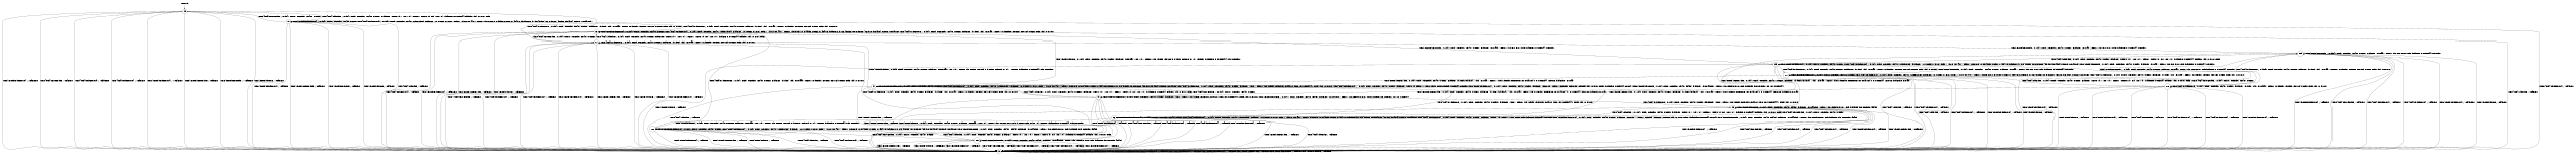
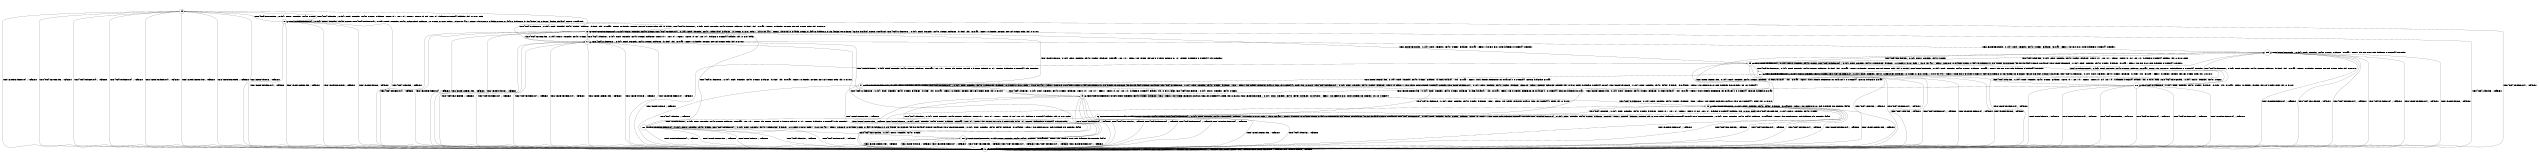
  digraph {
    fontname="DejaVu Sans Mono"
    node [fontname="DejaVu Sans Mono" shape=circle]
    edge [fontname="DejaVu Sans Mono"]
    n1 [label=s0]
    n2 [label=s1]
    n3 [label=s2]
    n4 [label=s4]
    n5 [label=s3]
    n6 [label=s20]
    n7 [label=s5]
    n8 [label=s6]
    n9 [label=s14]
    n10 [label=s8]
    n11 [label=s73]
    n12 [label=s7]
    n13 [label=s11]
    n14 [label=s9]
    n15 [label=s12]
-   __start0 [height=0 shape=none width=0]
    n1 -> n2 [label="user1|local|AddDevice / Symbol: CLS_0. Operation result: Success. Evidence: 'status':0'; 'msg':'ok'. Reason: 'status':0' and 'msg':'ok' indicate a successful addition with no error codes"]
    n1 -> n3 [label="user1|remote|DeviceControl / NoElement"]
    n1 -> n3 [label="user1|local|RemoveDevice / NoElement"]
    n1 -> n3 [label="user1|local|DeviceControl / NoElement"]
    n1 -> n3 [label="user2|local|DeviceControl / NoElement"]
    n1 -> n3 [label="user2|remote|DeviceControl / NoElement"]
    n1 -> n3 [label="user2|remote|AcceptInvite / NoElement"]
    n1 -> n3 [label="user2|remote|ScanQRCode / NoElement"]
    n1 -> n3 [label="user2|remote|QuitHome / NoElement"]
    n1 -> n4 [label="user1|local|InviteToHome / Symbol: CLS_0. Operation result: Success. Evidence: 'invited' with 'error=0'. Reason: Invitation requests returned success codes with no errors."]
    n2 -> n1 [label="user1|local|RemoveDevice / Symbol: CLS_-1. Operation result: Success."]
    n2 -> n2 [label="user1|remote|DeviceControl / Symbol: CLS_-1. Operation result: Success."]
    n2 -> n2 [label="user1|local|DeviceControl / Symbol: CLS_0. Operation result: Undetermined. Evidence: 'no success or error codes'; 'short UDP flow'. Reason: There are no explicit success or failure indicators in the limited UDP exchange, leaving the final outcome unconfirmed."]
    n2 -> n3 [label="user1|local|AddDevice / NoElement"]
    n2 -> n3 [label="user2|local|DeviceControl / NoElement"]
    n2 -> n3 [label="user2|remote|DeviceControl / NoElement"]
    n2 -> n3 [label="user2|remote|AcceptInvite / NoElement"]
    n2 -> n3 [label="user2|remote|ScanQRCode / NoElement"]
    n2 -> n3 [label="user2|remote|QuitHome / NoElement"]
    n2 -> n5 [label="user1|local|InviteToHome / Symbol: CLS_0. Operation result: Success. Evidence: 'invited' with 'error=0'. Reason: Invitation requests returned success codes with no errors."]
    n3 -> n3 [label="user1|remote|DeviceControl / NoElement"]
    n3 -> n3 [label="user1|local|AddDevice / NoElement"]
    n3 -> n3 [label="user1|local|RemoveDevice / NoElement"]
    n3 -> n3 [label="user1|local|DeviceControl / NoElement"]
    n3 -> n3 [label="user1|local|InviteToHome / NoElement"]
    n3 -> n3 [label="user2|local|DeviceControl / NoElement"]
    n3 -> n3 [label="user2|remote|DeviceControl / NoElement"]
    n3 -> n3 [label="user2|remote|AcceptInvite / NoElement"]
    n3 -> n3 [label="user2|remote|ScanQRCode / NoElement"]
    n3 -> n3 [label="user2|remote|QuitHome / NoElement"]
    n4 -> n3 [label="user1|remote|DeviceControl / NoElement"]
    n4 -> n3 [label="user1|local|RemoveDevice / NoElement"]
    n4 -> n3 [label="user1|local|DeviceControl / NoElement"]
    n4 -> n3 [label="user2|local|DeviceControl / NoElement"]
    n4 -> n3 [label="user2|remote|DeviceControl / NoElement"]
    n4 -> n3 [label="user2|remote|AcceptInvite / NoElement"]
    n4 -> n3 [label="user2|remote|QuitHome / NoElement"]
    n4 -> n4 [label="user1|local|InviteToHome / Symbol: CLS_0. Operation result: Success. Evidence: 'invited' with 'error=0'. Reason: Invitation requests returned success codes with no errors."]
    n4 -> n5 [label="user1|local|AddDevice / Symbol: CLS_0. Operation result: Success. Evidence: 'status':0'; 'msg':'ok'. Reason: 'status':0' and 'msg':'ok' indicate a successful addition with no error codes"]
    n4 -> n6 [label="user2|remote|ScanQRCode / Symbol: CLS_0. Operation result: Success. Evidence: 'error=0'. Reason: The zero error code indicates a successful operation"]
    n5 -> n3 [label="user1|local|AddDevice / NoElement"]
    n5 -> n3 [label="user2|local|DeviceControl / NoElement"]
    n5 -> n3 [label="user2|remote|DeviceControl / NoElement"]
    n5 -> n3 [label="user2|remote|AcceptInvite / NoElement"]
    n5 -> n3 [label="user2|remote|QuitHome / NoElement"]
    n5 -> n4 [label="user1|local|RemoveDevice / Symbol: CLS_-1. Operation result: Success."]
    n5 -> n5 [label="user1|remote|DeviceControl / Symbol: CLS_-1. Operation result: Success."]
    n5 -> n5 [label="user1|local|DeviceControl / Symbol: CLS_0. Operation result: Undetermined. Evidence: 'no success or error codes'; 'short UDP flow'. Reason: There are no explicit success or failure indicators in the limited UDP exchange, leaving the final outcome unconfirmed."]
    n5 -> n5 [label="user1|local|InviteToHome / Symbol: CLS_0. Operation result: Success. Evidence: 'invited' with 'error=0'. Reason: Invitation requests returned success codes with no errors."]
    n5 -> n7 [label="user2|remote|ScanQRCode / Symbol: CLS_0. Operation result: Success. Evidence: 'error=0'. Reason: The zero error code indicates a successful operation"]
    n6 -> n3 [label="user1|remote|DeviceControl / NoElement"]
    n6 -> n3 [label="user1|local|RemoveDevice / NoElement"]
    n6 -> n3 [label="user1|local|DeviceControl / NoElement"]
    n6 -> n3 [label="user2|local|DeviceControl / NoElement"]
    n6 -> n3 [label="user2|remote|DeviceControl / NoElement"]
    n6 -> n3 [label="user2|remote|QuitHome / NoElement"]
    n6 -> n6 [label="user2|remote|ScanQRCode / Symbol: CLS_0. Operation result: Success. Evidence: 'error=0'. Reason: The zero error code indicates a successful operation"]
    n6 -> n7 [label="user1|local|AddDevice / Symbol: CLS_0. Operation result: Success. Evidence: 'status':0'; 'msg':'ok'. Reason: 'status':0' and 'msg':'ok' indicate a successful addition with no error codes"]
    n6 -> n10 [label="user2|remote|AcceptInvite / Symbol: CLS_0. Operation result: Success. Evidence: 'invited/joinfamily' with 'error=0'. Reason: The invitation acceptance was confirmed by a successful response indicating error=0."]
    n6 -> n11 [label="user1|local|InviteToHome / Symbol: CLS_0. Operation result: Success. Evidence: 'invited' with 'error=0'. Reason: Invitation requests returned success codes with no errors."]
    n7 -> n3 [label="user1|local|AddDevice / NoElement"]
    n7 -> n3 [label="user2|local|DeviceControl / NoElement"]
    n7 -> n3 [label="user2|remote|DeviceControl / NoElement"]
    n7 -> n3 [label="user2|remote|QuitHome / NoElement"]
+   n7 -> n6 [label="user1|local|RemoveDevice / Symbol: CLS_-1. Operation result: Success."]
    n7 -> n7 [label="user1|remote|DeviceControl / Symbol: CLS_-1. Operation result: Success."]
    n7 -> n7 [label="user1|local|DeviceControl / Symbol: CLS_0. Operation result: Undetermined. Evidence: 'no success or error codes'; 'short UDP flow'. Reason: There are no explicit success or failure indicators in the limited UDP exchange, leaving the final outcome unconfirmed."]
    n7 -> n7 [label="user2|remote|ScanQRCode / Symbol: CLS_0. Operation result: Success. Evidence: 'error=0'. Reason: The zero error code indicates a successful operation"]
    n7 -> n8 [label="user2|remote|AcceptInvite / Symbol: CLS_0. Operation result: Success. Evidence: 'invited/joinfamily' with 'error=0'. Reason: The invitation acceptance was confirmed by a successful response indicating error=0."]
    n7 -> n9 [label="user1|local|InviteToHome / Symbol: CLS_0. Operation result: Success. Evidence: 'invited' with 'error=0'. Reason: Invitation requests returned success codes with no errors."]
    n8 -> n3 [label="user1|local|AddDevice / NoElement"]
    n8 -> n3 [label="user2|remote|AcceptInvite / NoElement"]
    n8 -> n8 [label="user1|remote|DeviceControl / Symbol: CLS_-1. Operation result: Success."]
    n8 -> n8 [label="user1|local|DeviceControl / Symbol: CLS_0. Operation result: Undetermined. Evidence: 'no success or error codes'; 'short UDP flow'. Reason: There are no explicit success or failure indicators in the limited UDP exchange, leaving the final outcome unconfirmed."]
    n8 -> n8 [label="user2|local|DeviceControl / Symbol: CLS_0. Operation result: Success. Evidence: 'status':0. Reason: A zero status code indicates successful operation"]
    n8 -> n8 [label="user2|remote|DeviceControl / Symbol: CLS_1. Operation result: Success. Evidence: 'Response'. Reason: Repeated 'Response' messages with no error codes, indicating successful control."]
    n8 -> n8 [label="user2|remote|ScanQRCode / Symbol: CLS_1. Operation result: Failed. Evidence: 'error=-2010'. Reason: The negative error code indicates the operation failed"]
    n8 -> n10 [label="user1|local|RemoveDevice / Symbol: CLS_-1. Operation result: Success."]
    n8 -> n12 [label="user1|local|InviteToHome / Symbol: CLS_1. Operation result: Success. Evidence: 'user2'. Reason: The updated membership confirms user2 was successfully added with no errors."]
    n8 -> n13 [label="user2|remote|QuitHome / Symbol: CLS_1. Operation result: Success. Evidence: 'status=0','msg':'ok'. Reason: The request returned a 0 status code and an 'ok' message, indicating a successful quit operation."]
    n9 -> n3 [label="user1|local|AddDevice / NoElement"]
    n9 -> n3 [label="user2|local|DeviceControl / NoElement"]
    n9 -> n3 [label="user2|remote|DeviceControl / NoElement"]
    n9 -> n3 [label="user2|remote|QuitHome / NoElement"]
    n9 -> n7 [label="user2|remote|ScanQRCode / Symbol: CLS_0. Operation result: Success. Evidence: 'error=0'. Reason: The zero error code indicates a successful operation"]
    n9 -> n9 [label="user1|remote|DeviceControl / Symbol: CLS_-1. Operation result: Success."]
    n9 -> n9 [label="user1|local|DeviceControl / Symbol: CLS_0. Operation result: Undetermined. Evidence: 'no success or error codes'; 'short UDP flow'. Reason: There are no explicit success or failure indicators in the limited UDP exchange, leaving the final outcome unconfirmed."]
    n9 -> n9 [label="user1|local|InviteToHome / Symbol: CLS_0. Operation result: Success. Evidence: 'invited' with 'error=0'. Reason: Invitation requests returned success codes with no errors."]
    n9 -> n11 [label="user1|local|RemoveDevice / Symbol: CLS_-1. Operation result: Success."]
    n9 -> n12 [label="user2|remote|AcceptInvite / Symbol: CLS_0. Operation result: Success. Evidence: 'invited/joinfamily' with 'error=0'. Reason: The invitation acceptance was confirmed by a successful response indicating error=0."]
    n10 -> n3 [label="user1|remote|DeviceControl / NoElement"]
    n10 -> n3 [label="user1|local|RemoveDevice / NoElement"]
    n10 -> n3 [label="user1|local|DeviceControl / NoElement"]
    n10 -> n3 [label="user2|local|DeviceControl / NoElement"]
    n10 -> n3 [label="user2|remote|DeviceControl / NoElement"]
    n10 -> n3 [label="user2|remote|AcceptInvite / NoElement"]
    n10 -> n8 [label="user1|local|AddDevice / Symbol: CLS_0. Operation result: Success. Evidence: 'status':0'; 'msg':'ok'. Reason: 'status':0' and 'msg':'ok' indicate a successful addition with no error codes"]
    n10 -> n10 [label="user2|remote|ScanQRCode / Symbol: CLS_1. Operation result: Failed. Evidence: 'error=-2010'. Reason: The negative error code indicates the operation failed"]
    n10 -> n15 [label="user2|remote|QuitHome / Symbol: CLS_0. Operation result: Success. Evidence: 'status=0','msg':'ok'. Reason: The request returned a 0 status code and an 'ok' message, indicating a successful quit operation."]
    n11 -> n3 [label="user1|remote|DeviceControl / NoElement"]
    n11 -> n3 [label="user1|local|RemoveDevice / NoElement"]
    n11 -> n3 [label="user1|local|DeviceControl / NoElement"]
    n11 -> n3 [label="user2|local|DeviceControl / NoElement"]
    n11 -> n3 [label="user2|remote|DeviceControl / NoElement"]
    n11 -> n3 [label="user2|remote|QuitHome / NoElement"]
    n11 -> n6 [label="user2|remote|ScanQRCode / Symbol: CLS_0. Operation result: Success. Evidence: 'error=0'. Reason: The zero error code indicates a successful operation"]
    n11 -> n9 [label="user1|local|AddDevice / Symbol: CLS_0. Operation result: Success. Evidence: 'status':0'; 'msg':'ok'. Reason: 'status':0' and 'msg':'ok' indicate a successful addition with no error codes"]
    n11 -> n11 [label="user1|local|InviteToHome / Symbol: CLS_0. Operation result: Success. Evidence: 'invited' with 'error=0'. Reason: Invitation requests returned success codes with no errors."]
    n11 -> n14 [label="user2|remote|AcceptInvite / Symbol: CLS_0. Operation result: Success. Evidence: 'invited/joinfamily' with 'error=0'. Reason: The invitation acceptance was confirmed by a successful response indicating error=0."]
    n12 -> n3 [label="user1|local|AddDevice / NoElement"]
    n12 -> n3 [label="user2|remote|AcceptInvite / NoElement"]
    n12 -> n5 [label="user2|remote|QuitHome / Symbol: CLS_1. Operation result: Success. Evidence: 'status=0','msg':'ok'. Reason: The request returned a 0 status code and an 'ok' message, indicating a successful quit operation."]
    n12 -> n12 [label="user1|remote|DeviceControl / Symbol: CLS_-1. Operation result: Success."]
    n12 -> n12 [label="user1|local|DeviceControl / Symbol: CLS_0. Operation result: Undetermined. Evidence: 'no success or error codes'; 'short UDP flow'. Reason: There are no explicit success or failure indicators in the limited UDP exchange, leaving the final outcome unconfirmed."]
    n12 -> n12 [label="user1|local|InviteToHome / Symbol: CLS_1. Operation result: Success. Evidence: 'user2'. Reason: The updated membership confirms user2 was successfully added with no errors."]
    n12 -> n12 [label="user2|local|DeviceControl / Symbol: CLS_0. Operation result: Success. Evidence: 'status':0. Reason: A zero status code indicates successful operation"]
    n12 -> n12 [label="user2|remote|DeviceControl / Symbol: CLS_1. Operation result: Success. Evidence: 'Response'. Reason: Repeated 'Response' messages with no error codes, indicating successful control."]
    n12 -> n12 [label="user2|remote|ScanQRCode / Symbol: CLS_2. Operation result: Failed. Evidence: 'error=-2011'. Reason: The negative error code indicates the operation was not successful"]
    n12 -> n14 [label="user1|local|RemoveDevice / Symbol: CLS_-1. Operation result: Success."]
    n13 -> n3 [label="user1|local|AddDevice / NoElement"]
    n13 -> n3 [label="user2|local|DeviceControl / NoElement"]
    n13 -> n3 [label="user2|remote|DeviceControl / NoElement"]
    n13 -> n3 [label="user2|remote|AcceptInvite / NoElement"]
    n13 -> n3 [label="user2|remote|QuitHome / NoElement"]
    n13 -> n5 [label="user1|local|InviteToHome / Symbol: CLS_0. Operation result: Success. Evidence: 'invited' with 'error=0'. Reason: Invitation requests returned success codes with no errors."]
    n13 -> n13 [label="user1|remote|DeviceControl / Symbol: CLS_-1. Operation result: Success."]
    n13 -> n13 [label="user1|local|DeviceControl / Symbol: CLS_0. Operation result: Undetermined. Evidence: 'no success or error codes'; 'short UDP flow'. Reason: There are no explicit success or failure indicators in the limited UDP exchange, leaving the final outcome unconfirmed."]
    n13 -> n13 [label="user2|remote|ScanQRCode / Symbol: CLS_1. Operation result: Failed. Evidence: 'error=-2010'. Reason: The negative error code indicates the operation failed"]
    n13 -> n15 [label="user1|local|RemoveDevice / Symbol: CLS_-1. Operation result: Success."]
    n14 -> n3 [label="user1|remote|DeviceControl / NoElement"]
    n14 -> n3 [label="user1|local|RemoveDevice / NoElement"]
    n14 -> n3 [label="user1|local|DeviceControl / NoElement"]
    n14 -> n3 [label="user2|local|DeviceControl / NoElement"]
    n14 -> n3 [label="user2|remote|DeviceControl / NoElement"]
    n14 -> n3 [label="user2|remote|AcceptInvite / NoElement"]
    n14 -> n4 [label="user2|remote|QuitHome / Symbol: CLS_0. Operation result: Success. Evidence: 'status=0','msg':'ok'. Reason: The request returned a 0 status code and an 'ok' message, indicating a successful quit operation."]
    n14 -> n10 [label="user1|local|InviteToHome / Symbol: CLS_1. Operation result: Success. Evidence: 'user2'. Reason: The updated membership confirms user2 was successfully added with no errors."]
    n14 -> n12 [label="user1|local|AddDevice / Symbol: CLS_0. Operation result: Success. Evidence: 'status':0'; 'msg':'ok'. Reason: 'status':0' and 'msg':'ok' indicate a successful addition with no error codes"]
    n14 -> n14 [label="user1|local|InviteToHome / Symbol: CLS_1. Operation result: Success. Evidence: 'user2'. Reason: The updated membership confirms user2 was successfully added with no errors."]
    n14 -> n14 [label="user2|remote|ScanQRCode / Symbol: CLS_2. Operation result: Failed. Evidence: 'error=-2011'. Reason: The negative error code indicates the operation was not successful"]
    n15 -> n3 [label="user1|remote|DeviceControl / NoElement"]
    n15 -> n3 [label="user1|local|RemoveDevice / NoElement"]
    n15 -> n3 [label="user1|local|DeviceControl / NoElement"]
    n15 -> n3 [label="user2|local|DeviceControl / NoElement"]
    n15 -> n3 [label="user2|remote|DeviceControl / NoElement"]
    n15 -> n3 [label="user2|remote|AcceptInvite / NoElement"]
    n15 -> n3 [label="user2|remote|QuitHome / NoElement"]
    n15 -> n4 [label="user1|local|InviteToHome / Symbol: CLS_0. Operation result: Success. Evidence: 'invited' with 'error=0'. Reason: Invitation requests returned success codes with no errors."]
-   n15 -> n13 [label="user1|local|AddDevice / Symbol: CLS_0. Operation result: Success. Evidence: 'status':0'; 'msg':'ok'. Reason: 'status':0' and 'msg':'ok' indicate a successful addition with no error codes"]
+   n15 -> n14 [label="user1|local|AddDevice / Symbol: CLS_0. Operation result: Success. Evidence: 'status':0'; 'msg':'ok'. Reason: 'status':0' and 'msg':'ok' indicate a successful addition with no error codes"]
    n15 -> n15 [label="user2|remote|ScanQRCode / Symbol: CLS_1. Operation result: Failed. Evidence: 'error=-2010'. Reason: The negative error code indicates the operation failed"]
-   __start0 -> n1
  }
